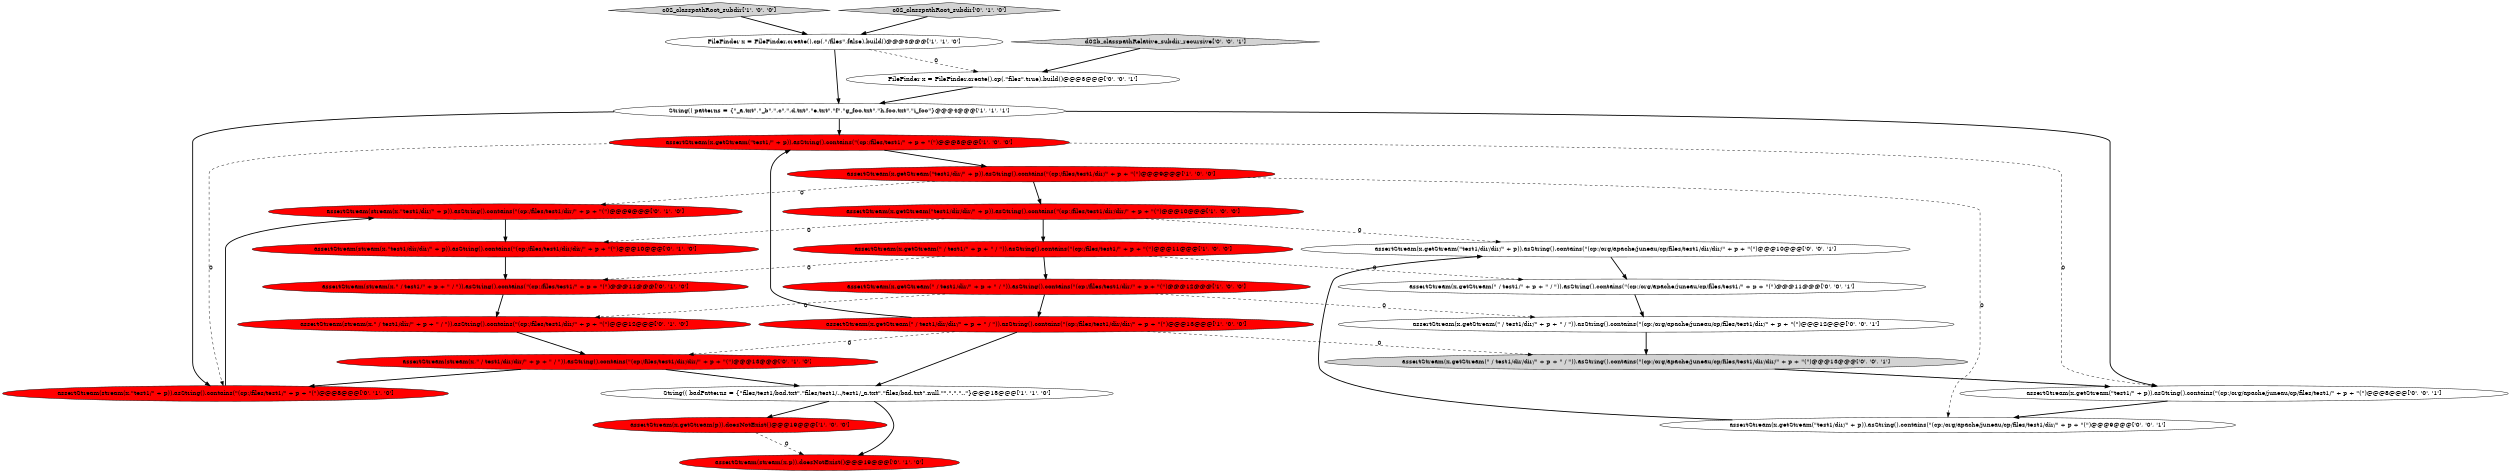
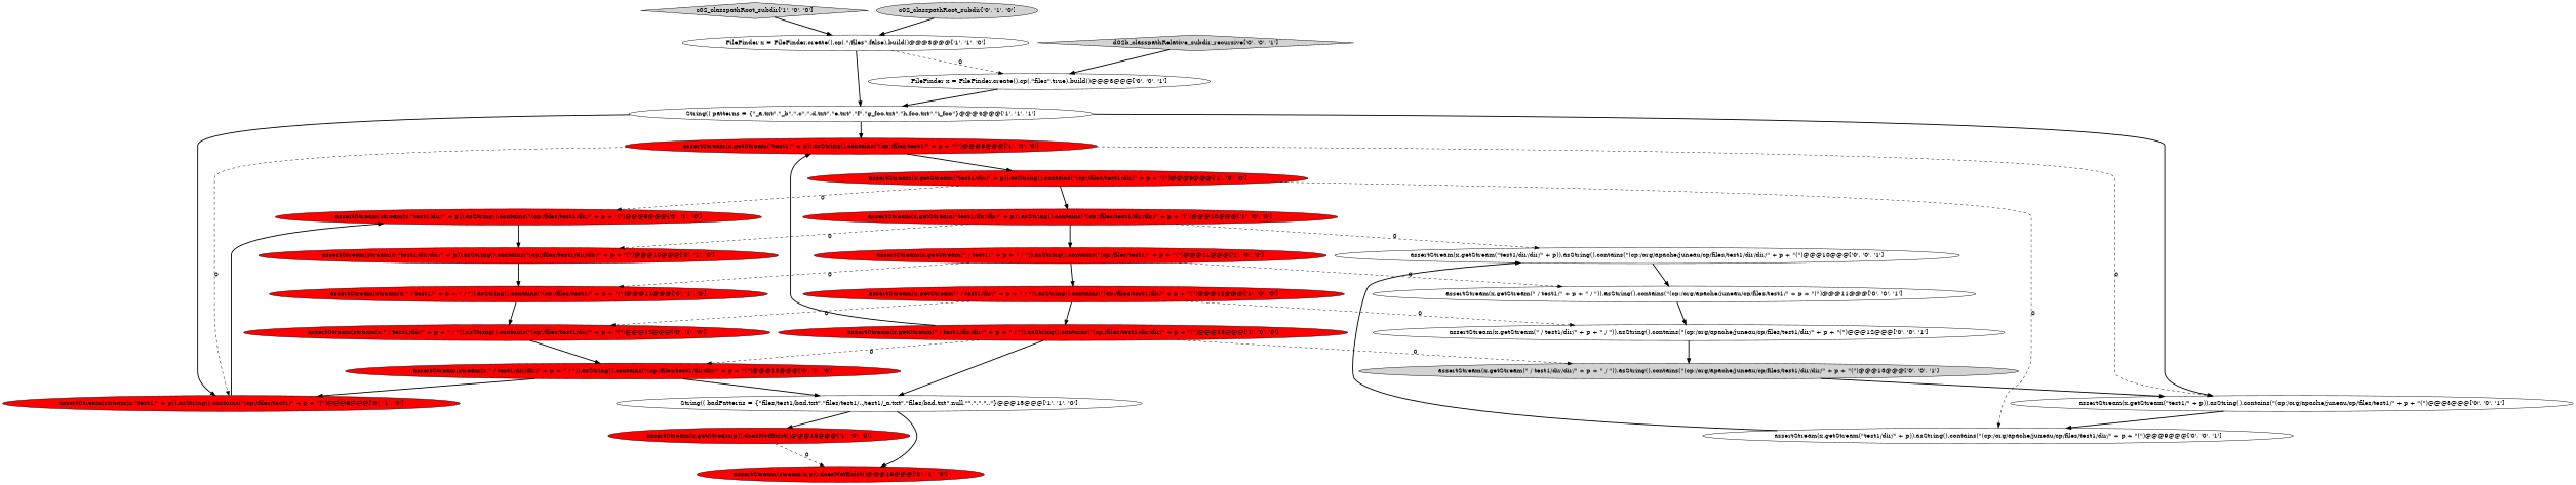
  digraph {
    node [fillcolor=red shape=ellipse style=filled]
    edge [style=bold]
    n1 [label="assertStream(stream(x,\"test1/dir/\" + p)).asString().contains(\"(cp:/files/test1/dir/\" + p + \"(\")@@@9@@@['0', '1', '0']"]
    n2 [label="assertStream(stream(x,\"test1/dir/dir/\" + p)).asString().contains(\"(cp:/files/test1/dir/dir/\" + p + \"(\")@@@10@@@['0', '1', '0']"]
    n3 [fillcolor=white label="assertStream(x.getStream(\" / test1/\" + p + \" / \")).asString().contains(\"(cp:/org/apache/juneau/cp/files/test1/\" + p + \"(\")@@@11@@@['0', '0', '1']"]
    n4 [fillcolor=white label="assertStream(x.getStream(\" / test1/dir/\" + p + \" / \")).asString().contains(\"(cp:/org/apache/juneau/cp/files/test1/dir/\" + p + \"(\")@@@12@@@['0', '0', '1']"]
    n5 [label="assertStream(stream(x,\"test1/\" + p)).asString().contains(\"(cp:/files/test1/\" + p + \"(\")@@@8@@@['0', '1', '0']"]
    n6 [fillcolor=white label="FileFinder x = FileFinder.create().cp(,\"files\",true).build()@@@3@@@['0', '0', '1']"]
    n7 [fillcolor=white label="String(( patterns = {\"_a.txt\",\"_b\",\".c\",\".d.txt\",\"e.txt\",\"f\",\"g_foo.txt\",\"h.foo.txt\",\"i_foo\"}@@@4@@@['1', '1', '1']"]
    n8 [fillcolor=lightgray label="c02_classpathRoot_subdir['1', '0', '0']" shape=diamond]
    n9 [fillcolor=white label="FileFinder x = FileFinder.create().cp(,\"/files\",false).build()@@@3@@@['1', '1', '0']"]
    n10 [label="assertStream(stream(x,p)).doesNotExist()@@@19@@@['0', '1', '0']"]
    n11 [label="assertStream(stream(x,\" / test1/dir/\" + p + \" / \")).asString().contains(\"(cp:/files/test1/dir/\" + p + \"(\")@@@12@@@['0', '1', '0']"]
    n12 [label="assertStream(stream(x,\" / test1/dir/dir/\" + p + \" / \")).asString().contains(\"(cp:/files/test1/dir/dir/\" + p + \"(\")@@@13@@@['0', '1', '0']"]
    n13 [fillcolor=white label="assertStream(x.getStream(\"test1/dir/dir/\" + p)).asString().contains(\"(cp:/org/apache/juneau/cp/files/test1/dir/dir/\" + p + \"(\")@@@10@@@['0', '0', '1']"]
    n14 [fillcolor=lightgray label="assertStream(x.getStream(\" / test1/dir/dir/\" + p + \" / \")).asString().contains(\"(cp:/org/apache/juneau/cp/files/test1/dir/dir/\" + p + \"(\")@@@13@@@['0', '0', '1']"]
    n15 [label="assertStream(x.getStream(p)).doesNotExist()@@@19@@@['1', '0', '0']"]
    n16 [fillcolor=lightgray label="d02b_classpathRelative_subdir_recursive['0', '0', '1']" shape=diamond]
-   n17 [fillcolor=lightgray label="c02_classpathRoot_subdir['0', '1', '0']" shape=diamond]
+   n17 [fillcolor=lightgray label="c02_classpathRoot_subdir['0', '1', '0']"]
    n18 [label="assertStream(x.getStream(\"test1/dir/\" + p)).asString().contains(\"(cp:/files/test1/dir/\" + p + \"(\")@@@9@@@['1', '0', '0']"]
    n19 [label="assertStream(x.getStream(\"test1/dir/dir/\" + p)).asString().contains(\"(cp:/files/test1/dir/dir/\" + p + \"(\")@@@10@@@['1', '0', '0']"]
    n20 [fillcolor=white label="assertStream(x.getStream(\"test1/dir/\" + p)).asString().contains(\"(cp:/org/apache/juneau/cp/files/test1/dir/\" + p + \"(\")@@@9@@@['0', '0', '1']"]
    n21 [label="assertStream(x.getStream(\" / test1/\" + p + \" / \")).asString().contains(\"(cp:/files/test1/\" + p + \"(\")@@@11@@@['1', '0', '0']"]
    n22 [label="assertStream(stream(x,\" / test1/\" + p + \" / \")).asString().contains(\"(cp:/files/test1/\" + p + \"(\")@@@11@@@['0', '1', '0']"]
    n23 [label="assertStream(x.getStream(\" / test1/dir/\" + p + \" / \")).asString().contains(\"(cp:/files/test1/dir/\" + p + \"(\")@@@12@@@['1', '0', '0']"]
    n24 [label="assertStream(x.getStream(\"test1/\" + p)).asString().contains(\"(cp:/files/test1/\" + p + \"(\")@@@8@@@['1', '0', '0']"]
    n25 [fillcolor=white label="assertStream(x.getStream(\"test1/\" + p)).asString().contains(\"(cp:/org/apache/juneau/cp/files/test1/\" + p + \"(\")@@@8@@@['0', '0', '1']"]
    n26 [fillcolor=white label="String(( badPatterns = {\"files/test1/bad.txt\",\"files/test1/../test1/_a.txt\",\"files/bad.txt\",null,\"\",\".\",\"..\"}@@@15@@@['1', '1', '0']"]
    n27 [label="assertStream(x.getStream(\" / test1/dir/dir/\" + p + \" / \")).asString().contains(\"(cp:/files/test1/dir/dir/\" + p + \"(\")@@@13@@@['1', '0', '0']"]
    n1 -> n2
    n2 -> n22
    n3 -> n4
    n4 -> n14
    n5 -> n1
    n6 -> n7
    n7 -> n5
    n7 -> n24
    n7 -> n25
    n8 -> n9
    n9 -> n6 [label=0 style=dashed]
    n9 -> n7
    n11 -> n12
    n12 -> n5
    n12 -> n26
    n13 -> n3
    n14 -> n25
    n15 -> n10 [label=0 style=dashed]
    n16 -> n6
    n17 -> n9
    n18 -> n1 [label=0 style=dashed]
    n18 -> n19
    n18 -> n20 [label=0 style=dashed]
    n19 -> n2 [label=0 style=dashed]
    n19 -> n13 [label=0 style=dashed]
    n19 -> n21
    n20 -> n13
    n21 -> n3 [label=0 style=dashed]
    n21 -> n22 [label=0 style=dashed]
    n21 -> n23
    n22 -> n11
    n23 -> n4 [label=0 style=dashed]
    n23 -> n11 [label=0 style=dashed]
    n23 -> n27
    n24 -> n5 [label=0 style=dashed]
    n24 -> n18
    n24 -> n25 [label=0 style=dashed]
    n25 -> n20
    n26 -> n10
    n26 -> n15
    n27 -> n12 [label=0 style=dashed]
    n27 -> n14 [label=0 style=dashed]
    n27 -> n24
    n27 -> n26
  }
